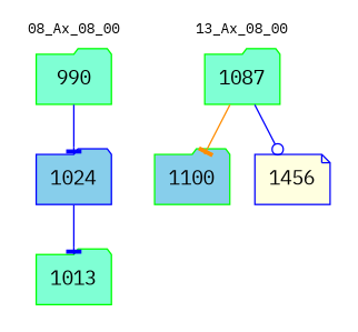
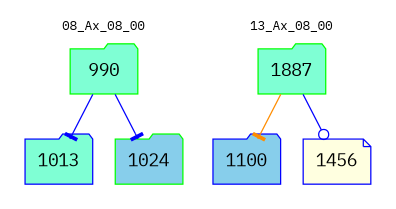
  digraph {
    fontname="IBM Plex Mono"
    node [color=blue fillcolor=aquamarine fontname="IBM Plex Mono" shape=folder style=filled]
    edge [arrowhead=tee color=blue fontname="IBM Plex Mono"]
    n1 [color=green label=990]
-   n2 [color=green label=1013]
-   n3 [fillcolor=skyblue label=1024]
-   n4 [color=green label=1087]
-   n5 [color=green fillcolor=skyblue label=1100]
+   n2 [label=1013]
+   n3 [color=green fillcolor=skyblue label=1024]
+   n4 [color=green label=1887]
+   n5 [fillcolor=skyblue label=1100]
    n6 [fillcolor=lightyellow label=1456 shape=note]
    subgraph cluster_1 {
      color=white
      fontsize=10
      label="08_Ax_08_00"
      n1
      n2
      n3
    }
    subgraph cluster_2 {
      color=white
      fontsize=10
      label="13_Ax_08_00"
      n4
      n5
      n6
    }
-   n3 -> n2
+   n1 -> n2
    n1 -> n3
    n4 -> n5 [color=darkorange]
    n4 -> n6 [arrowhead=odot]
  }
